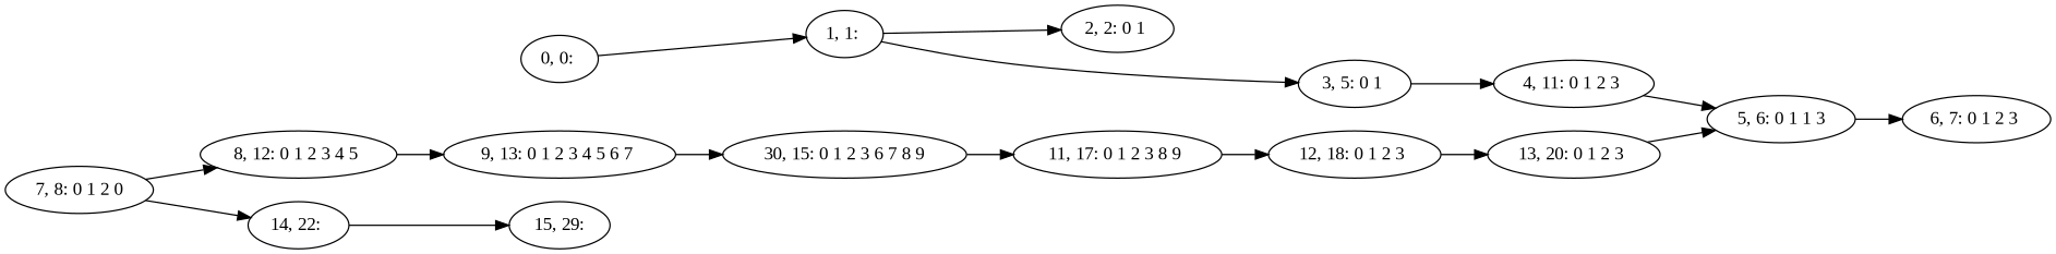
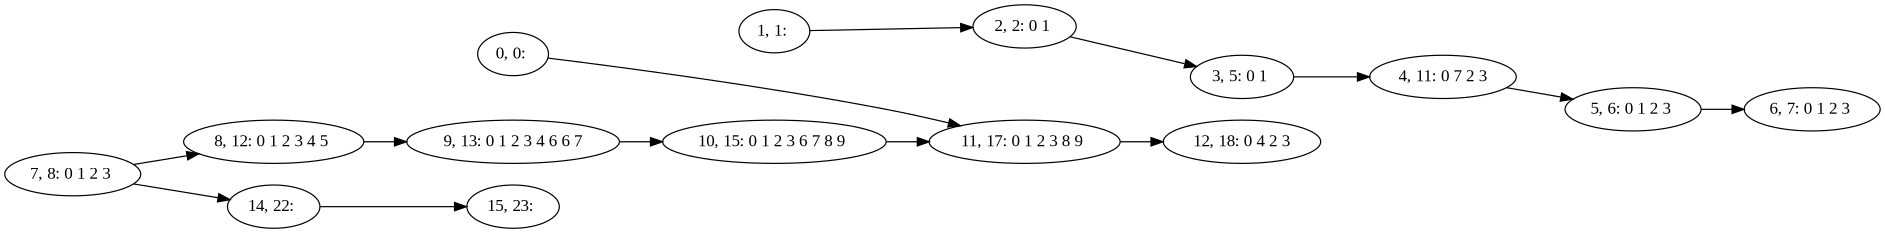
  digraph {
    fontname="Liberation Serif"
    rankdir=LR
    node [fontname="Liberation Serif"]
    edge [fontname="Liberation Serif"]
    n1 [label="0, 0: "]
    n2 [label="1, 1: "]
    n3 [label="2, 2: 0 1 "]
    n4 [label="3, 5: 0 1 "]
-   n5 [label="4, 11: 0 1 2 3 "]
-   n6 [label="5, 6: 0 1 1 3"]
+   n5 [label="4, 11: 0 7 2 3"]
+   n6 [label="5, 6: 0 1 2 3 "]
    n7 [label="6, 7: 0 1 2 3 "]
-   n8 [label="7, 8: 0 1 2 0"]
+   n8 [label="7, 8: 0 1 2 3 "]
    n9 [label="8, 12: 0 1 2 3 4 5 "]
    n10 [label="14, 22: "]
-   n11 [label="9, 13: 0 1 2 3 4 5 6 7 "]
-   n12 [label="15, 29:"]
-   n13 [label="30, 15: 0 1 2 3 6 7 8 9"]
+   n11 [label="9, 13: 0 1 2 3 4 6 6 7"]
+   n12 [label="15, 23: "]
+   n13 [label="10, 15: 0 1 2 3 6 7 8 9 "]
    n14 [label="11, 17: 0 1 2 3 8 9 "]
-   n15 [label="12, 18: 0 1 2 3 "]
-   n16 [label="13, 20: 0 1 2 3 "]
-   n1 -> n2
+   n15 [label="12, 18: 0 4 2 3"]
+   n1 -> n14
    n2 -> n3
-   n2 -> n4
+   n3 -> n4
    n4 -> n5
    n5 -> n6
    n6 -> n7
    n8 -> n9
    n8 -> n10
    n9 -> n11
    n10 -> n12
    n11 -> n13
    n13 -> n14
    n14 -> n15
-   n15 -> n16
-   n16 -> n6
  }
